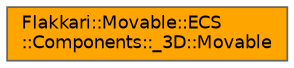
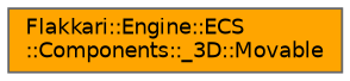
  digraph {
    rankdir=TB
-   n1 [color=grey40 fillcolor=orange fontname=Helvetica fontsize=10 height=0.2 label="Flakkari::Movable::ECS\l::Components::_3D::Movable" shape=box style=filled width=0.4]
+   n1 [color=grey40 fillcolor=orange fontname=Helvetica fontsize=10 height=0.2 label="Flakkari::Engine::ECS\l::Components::_3D::Movable" shape=box style=filled width=0.4]
  }
